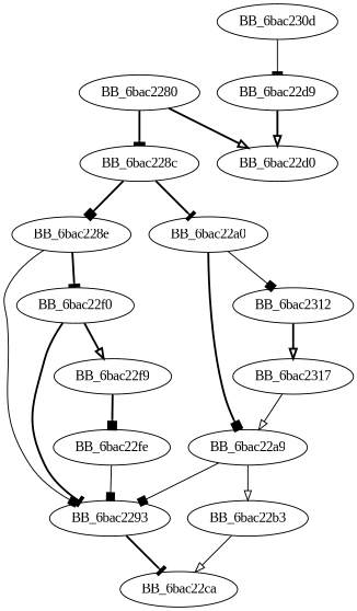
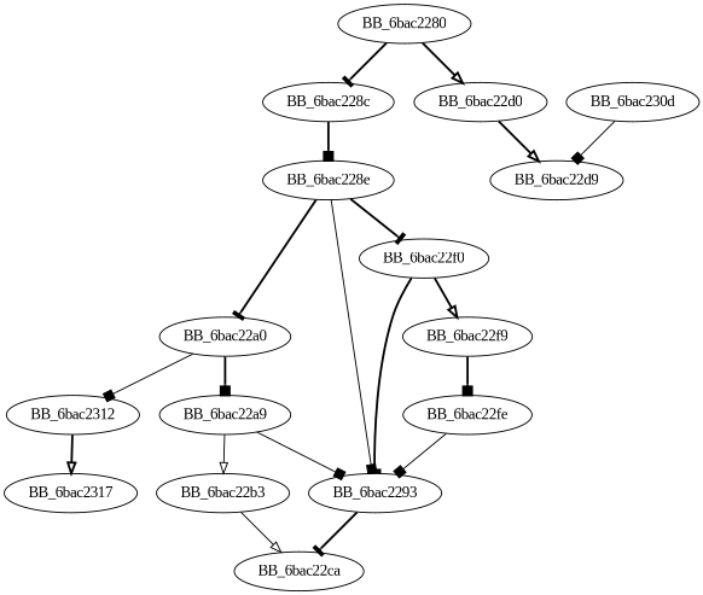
  digraph {
    fontname="Liberation Serif"
    node [fontname="Liberation Serif"]
    edge [arrowhead=onormal fontname="Liberation Serif" style=bold]
    BB_6bac2280
    BB_6bac228c
    BB_6bac22d0
    BB_6bac228e
    BB_6bac22a0
    BB_6bac22d9
    BB_6bac2293
    BB_6bac22f0
    BB_6bac22a9
    BB_6bac2312
    BB_6bac22ca
    BB_6bac22f9
    BB_6bac22b3
    BB_6bac2317
    BB_6bac22fe
    BB_6bac230d
    BB_6bac2280 -> BB_6bac228c [arrowhead=tee]
    BB_6bac2280 -> BB_6bac22d0
    BB_6bac228c -> BB_6bac228e [arrowhead=box]
-   BB_6bac228c -> BB_6bac22a0 [arrowhead=tee]
-   BB_6bac22d9 -> BB_6bac22d0
+   BB_6bac228e -> BB_6bac22a0 [arrowhead=tee]
+   BB_6bac22d0 -> BB_6bac22d9
    BB_6bac228e -> BB_6bac2293 [arrowhead=box style=solid]
    BB_6bac228e -> BB_6bac22f0 [arrowhead=tee]
    BB_6bac22a0 -> BB_6bac22a9 [arrowhead=box]
    BB_6bac22a0 -> BB_6bac2312 [arrowhead=box style=solid]
    BB_6bac2293 -> BB_6bac22ca [arrowhead=tee]
    BB_6bac22f0 -> BB_6bac2293 [arrowhead=tee]
    BB_6bac22f0 -> BB_6bac22f9
    BB_6bac22a9 -> BB_6bac2293 [arrowhead=box style=solid]
    BB_6bac22a9 -> BB_6bac22b3 [style=solid]
    BB_6bac2312 -> BB_6bac2317
    BB_6bac22f9 -> BB_6bac22fe [arrowhead=box]
    BB_6bac22b3 -> BB_6bac22ca [style=solid]
-   BB_6bac2317 -> BB_6bac22a9 [style=solid]
    BB_6bac22fe -> BB_6bac2293 [arrowhead=box style=solid]
-   BB_6bac230d -> BB_6bac22d9 [arrowhead=tee style=solid]
+   BB_6bac230d -> BB_6bac22d9 [arrowhead=box style=solid]
  }
